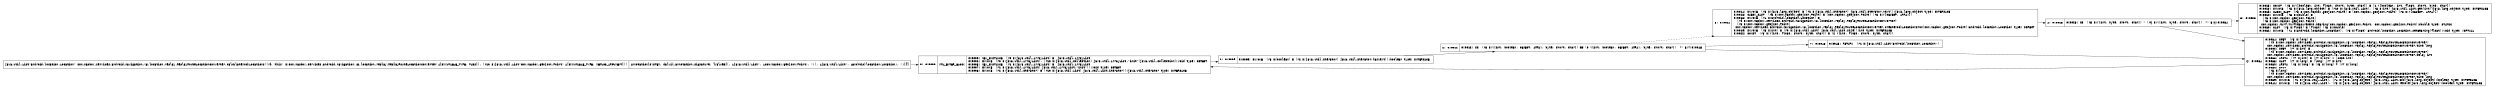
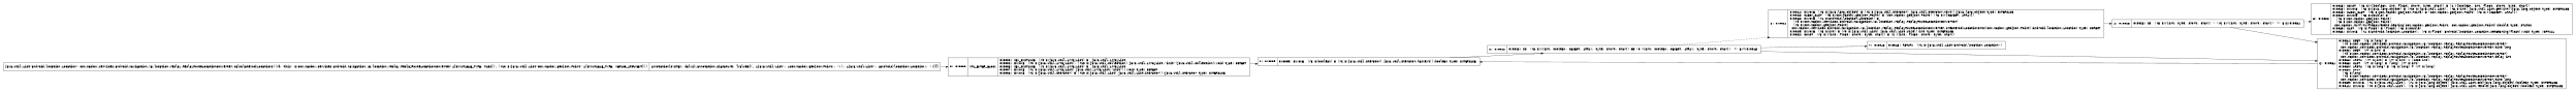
  digraph {
    fontname="DejaVu Sans Mono"
    rankdir=LR
    node [fontname="DejaVu Sans Mono" shape=record]
    edge [fontname="DejaVu Sans Mono"]
    n1 [label="{0\:\ 0x0000|MTH_ENTER_BLOCK\l|0x0000: NEW_INSTANCE  (r0 I:java.util.ArrayList) =  java.util.ArrayList \l0x0002: INVOKE  (r0 I:java.util.ArrayList), (r10 I:java.util.Collection) java.util.ArrayList.\<init\>(java.util.Collection):void type: DIRECT \l0x0005: NEW_INSTANCE  (r1 I:java.util.ArrayList) =  java.util.ArrayList \l0x0007: INVOKE  (r1 I:java.util.ArrayList) java.util.ArrayList.\<init\>():void type: DIRECT \l0x000a: INVOKE  (r2 I:java.util.Iterator) = (r10 I:java.util.List) java.util.List.iterator():java.util.Iterator type: INTERFACE \l}"]
    n2 [label="{1\:\ 0x000e|0x000e: INVOKE  (r3 I:boolean) = (r2 I:java.util.Iterator) java.util.Iterator.hasNext():boolean type: INTERFACE \l}"]
    n3 [label="{2\:\ 0x0012|0x0012: IF  (r3 I:?[int, boolean, OBJECT, ARRAY, byte, short, char]) == (0 ?[int, boolean, OBJECT, ARRAY, byte, short, char])  \-\> B:7:0x0045 \l}"]
    n4 [label="{3\:\ 0x0014|0x0014: INVOKE  (r3 I:java.lang.Object) = (r2 I:java.util.Iterator) java.util.Iterator.next():java.lang.Object type: INTERFACE \l0x0018: CHECK_CAST  (r3 I:com.mapbox.geojson.Point) = (com.mapbox.geojson.Point) (r3 I:?[OBJECT, ARRAY]) \l0x001a: INVOKE  (r4 I:android.location.Location) = \l  (r9 I:com.mapbox.services.android.navigation.v5.location.replay.ReplayRouteLocationConverter)\l  (r3 I:com.mapbox.geojson.Point)\l com.mapbox.services.android.navigation.v5.location.replay.ReplayRouteLocationConverter.createMockLocationFrom(com.mapbox.geojson.Point):android.location.Location type: DIRECT \l0x001e: INVOKE  (r5 I:int) = (r0 I:java.util.List) java.util.List.size():int type: INTERFACE \l0x0022: CONST  (r6 I:?[int, float, short, byte, char]) = (2 ?[int, float, short, byte, char]) \l}"]
    n5 [label="{7\:\ 0x0045|0x0045: RETURN  (r1 I:java.util.List\<android.location.Location\>) \l}"]
    n6 [label="{6\:\ 0x0034|0x0034: IGET  (r5 I:long) = \l  (r9 I:com.mapbox.services.android.navigation.v5.location.replay.ReplayRouteLocationConverter)\l com.mapbox.services.android.navigation.v5.location.replay.ReplayRouteLocationConverter.time long \l0x0006: IGET  (r7 I:int) = \l  (r9 I:com.mapbox.services.android.navigation.v5.location.replay.ReplayRouteLocationConverter)\l com.mapbox.services.android.navigation.v5.location.replay.ReplayRouteLocationConverter.delay int \l0x0038: ARITH  (r7 I:int) = (r7 I:int) * (1000 int) \l0x003a: CAST  (r7 I:long) = (long) (r7 I:int) \l0x003b: ARITH  (r5 I:long) = (r5 I:long) + (r7 I:long) \l0x003c: IPUT  \l  (r5 I:long)\l  (r9 I:com.mapbox.services.android.navigation.v5.location.replay.ReplayRouteLocationConverter)\l com.mapbox.services.android.navigation.v5.location.replay.ReplayRouteLocationConverter.time long \l0x003e: INVOKE  (r1 I:java.util.List), (r4 I:java.lang.Object) java.util.List.add(java.lang.Object):boolean type: INTERFACE \l0x0041: INVOKE  (r0 I:java.util.List), (r3 I:java.lang.Object) java.util.List.remove(java.lang.Object):boolean type: INTERFACE \l}"]
    n7 [label="{4\:\ 0x0023|0x0023: IF  (r5 I:?[int, byte, short, char]) \< (r6 I:?[int, byte, short, char])  \-\> B:6:0x0034 \l}"]
    n8 [label="{5\:\ 0x0025|0x0025: CONST  (r5 I:?[boolean, int, float, short, byte, char]) = (1 ?[boolean, int, float, short, byte, char]) \l0x0026: INVOKE  (r5 I:java.lang.Object) = (r10 I:java.util.List), (r5 I:int) java.util.List.get(int):java.lang.Object type: INTERFACE \l0x002a: CHECK_CAST  (r5 I:com.mapbox.geojson.Point) = (com.mapbox.geojson.Point) (r5 I:?[OBJECT, ARRAY]) \l0x002c: INVOKE  (r5 I:double) = \l  (r3 I:com.mapbox.geojson.Point)\l  (r5 I:com.mapbox.geojson.Point)\l com.mapbox.turf.TurfMeasurement.bearing(com.mapbox.geojson.Point, com.mapbox.geojson.Point):double type: STATIC \l0x0030: CAST  (r5 I:float) = (float) (r5 I:double) \l0x0031: INVOKE  (r4 I:android.location.Location), (r5 I:float) android.location.Location.setBearing(float):void type: VIRTUAL \l}"]
    n9 [label="{java.util.List\<android.location.Location\> com.mapbox.services.android.navigation.v5.location.replay.ReplayRouteLocationConverter.calculateMockLocations((r9 'this' I:com.mapbox.services.android.navigation.v5.location.replay.ReplayRouteLocationConverter A[IMMUTABLE_TYPE, THIS]), (r10 I:java.util.List\<com.mapbox.geojson.Point\> A[IMMUTABLE_TYPE, METHOD_ARGUMENT]))  | Annotation[SYSTEM, dalvik.annotation.Signature, \{value=[(, Ljava\/util\/List\<, Lcom\/mapbox\/geojson\/Point;, \>;), Ljava\/util\/List\<, Landroid\/location\/Location;, \>;]\}]\l}"]
    n1 -> n2
    n2 -> n3
    n3 -> n4 [style=dashed]
    n3 -> n5
    n3 -> n6
    n4 -> n7
-   n6 -> n1
+   n6 -> n2
    n7 -> n6
    n7 -> n8 [style=dashed]
    n9 -> n1
  }
